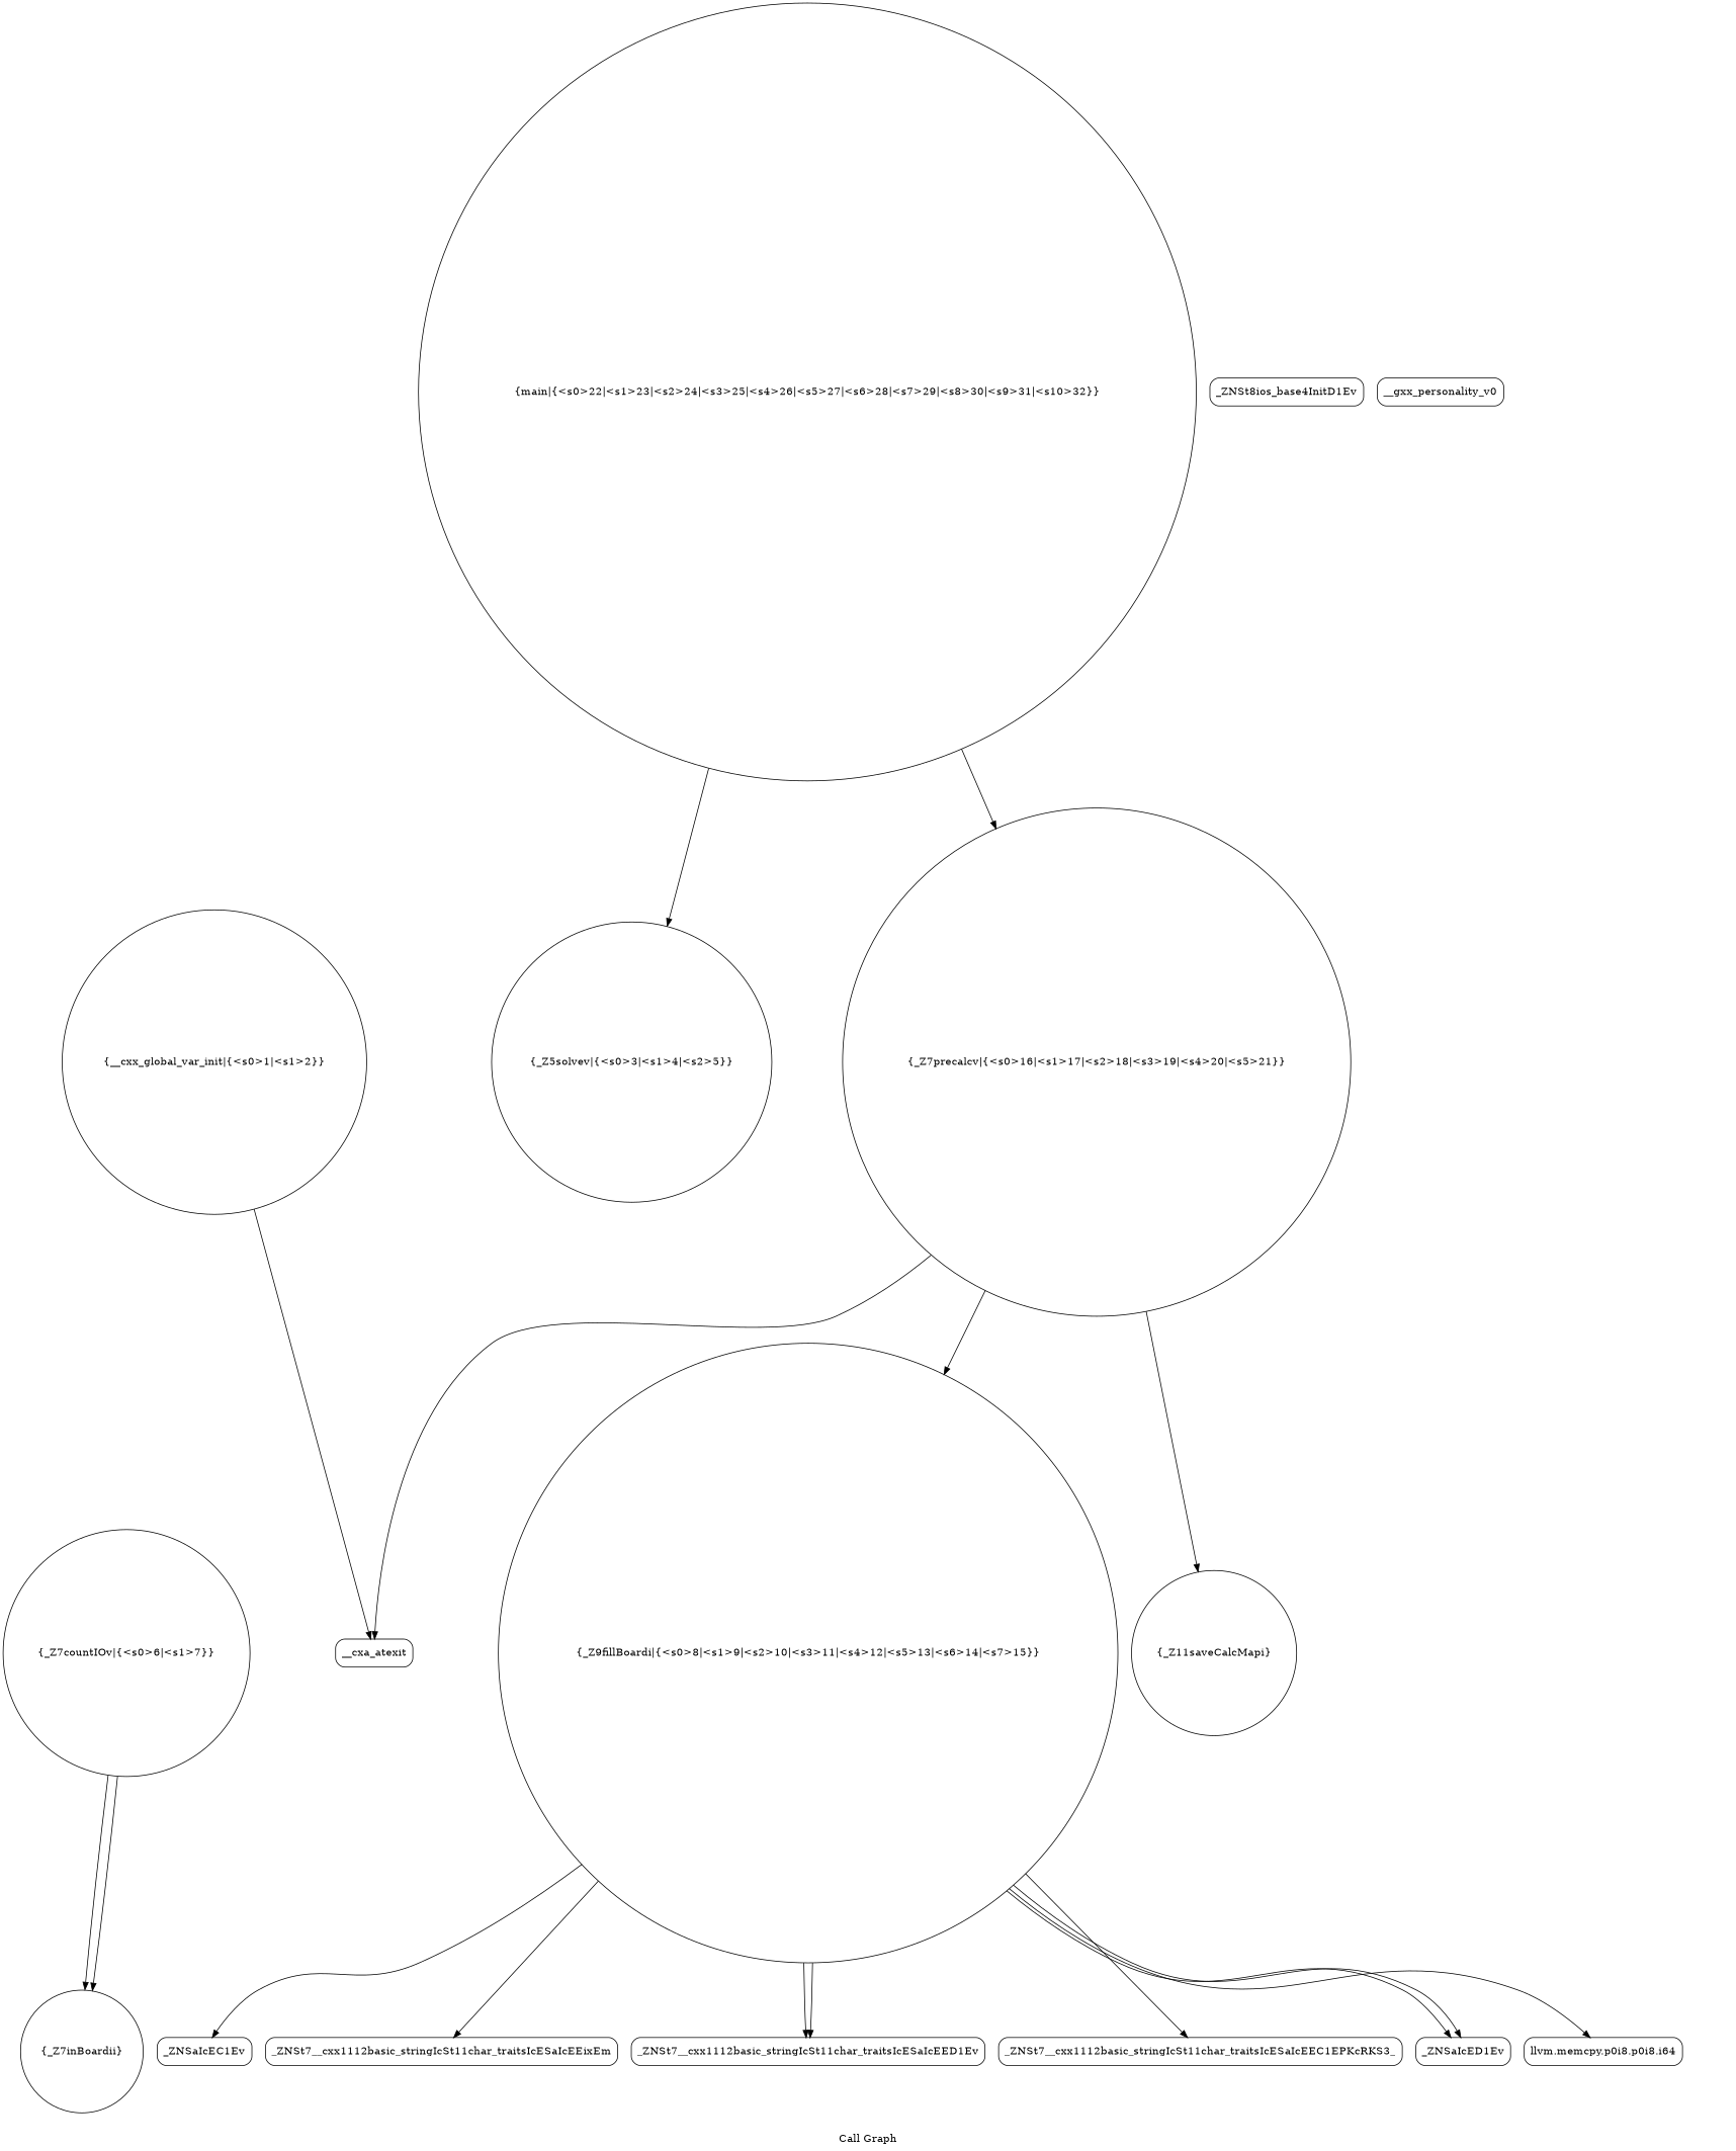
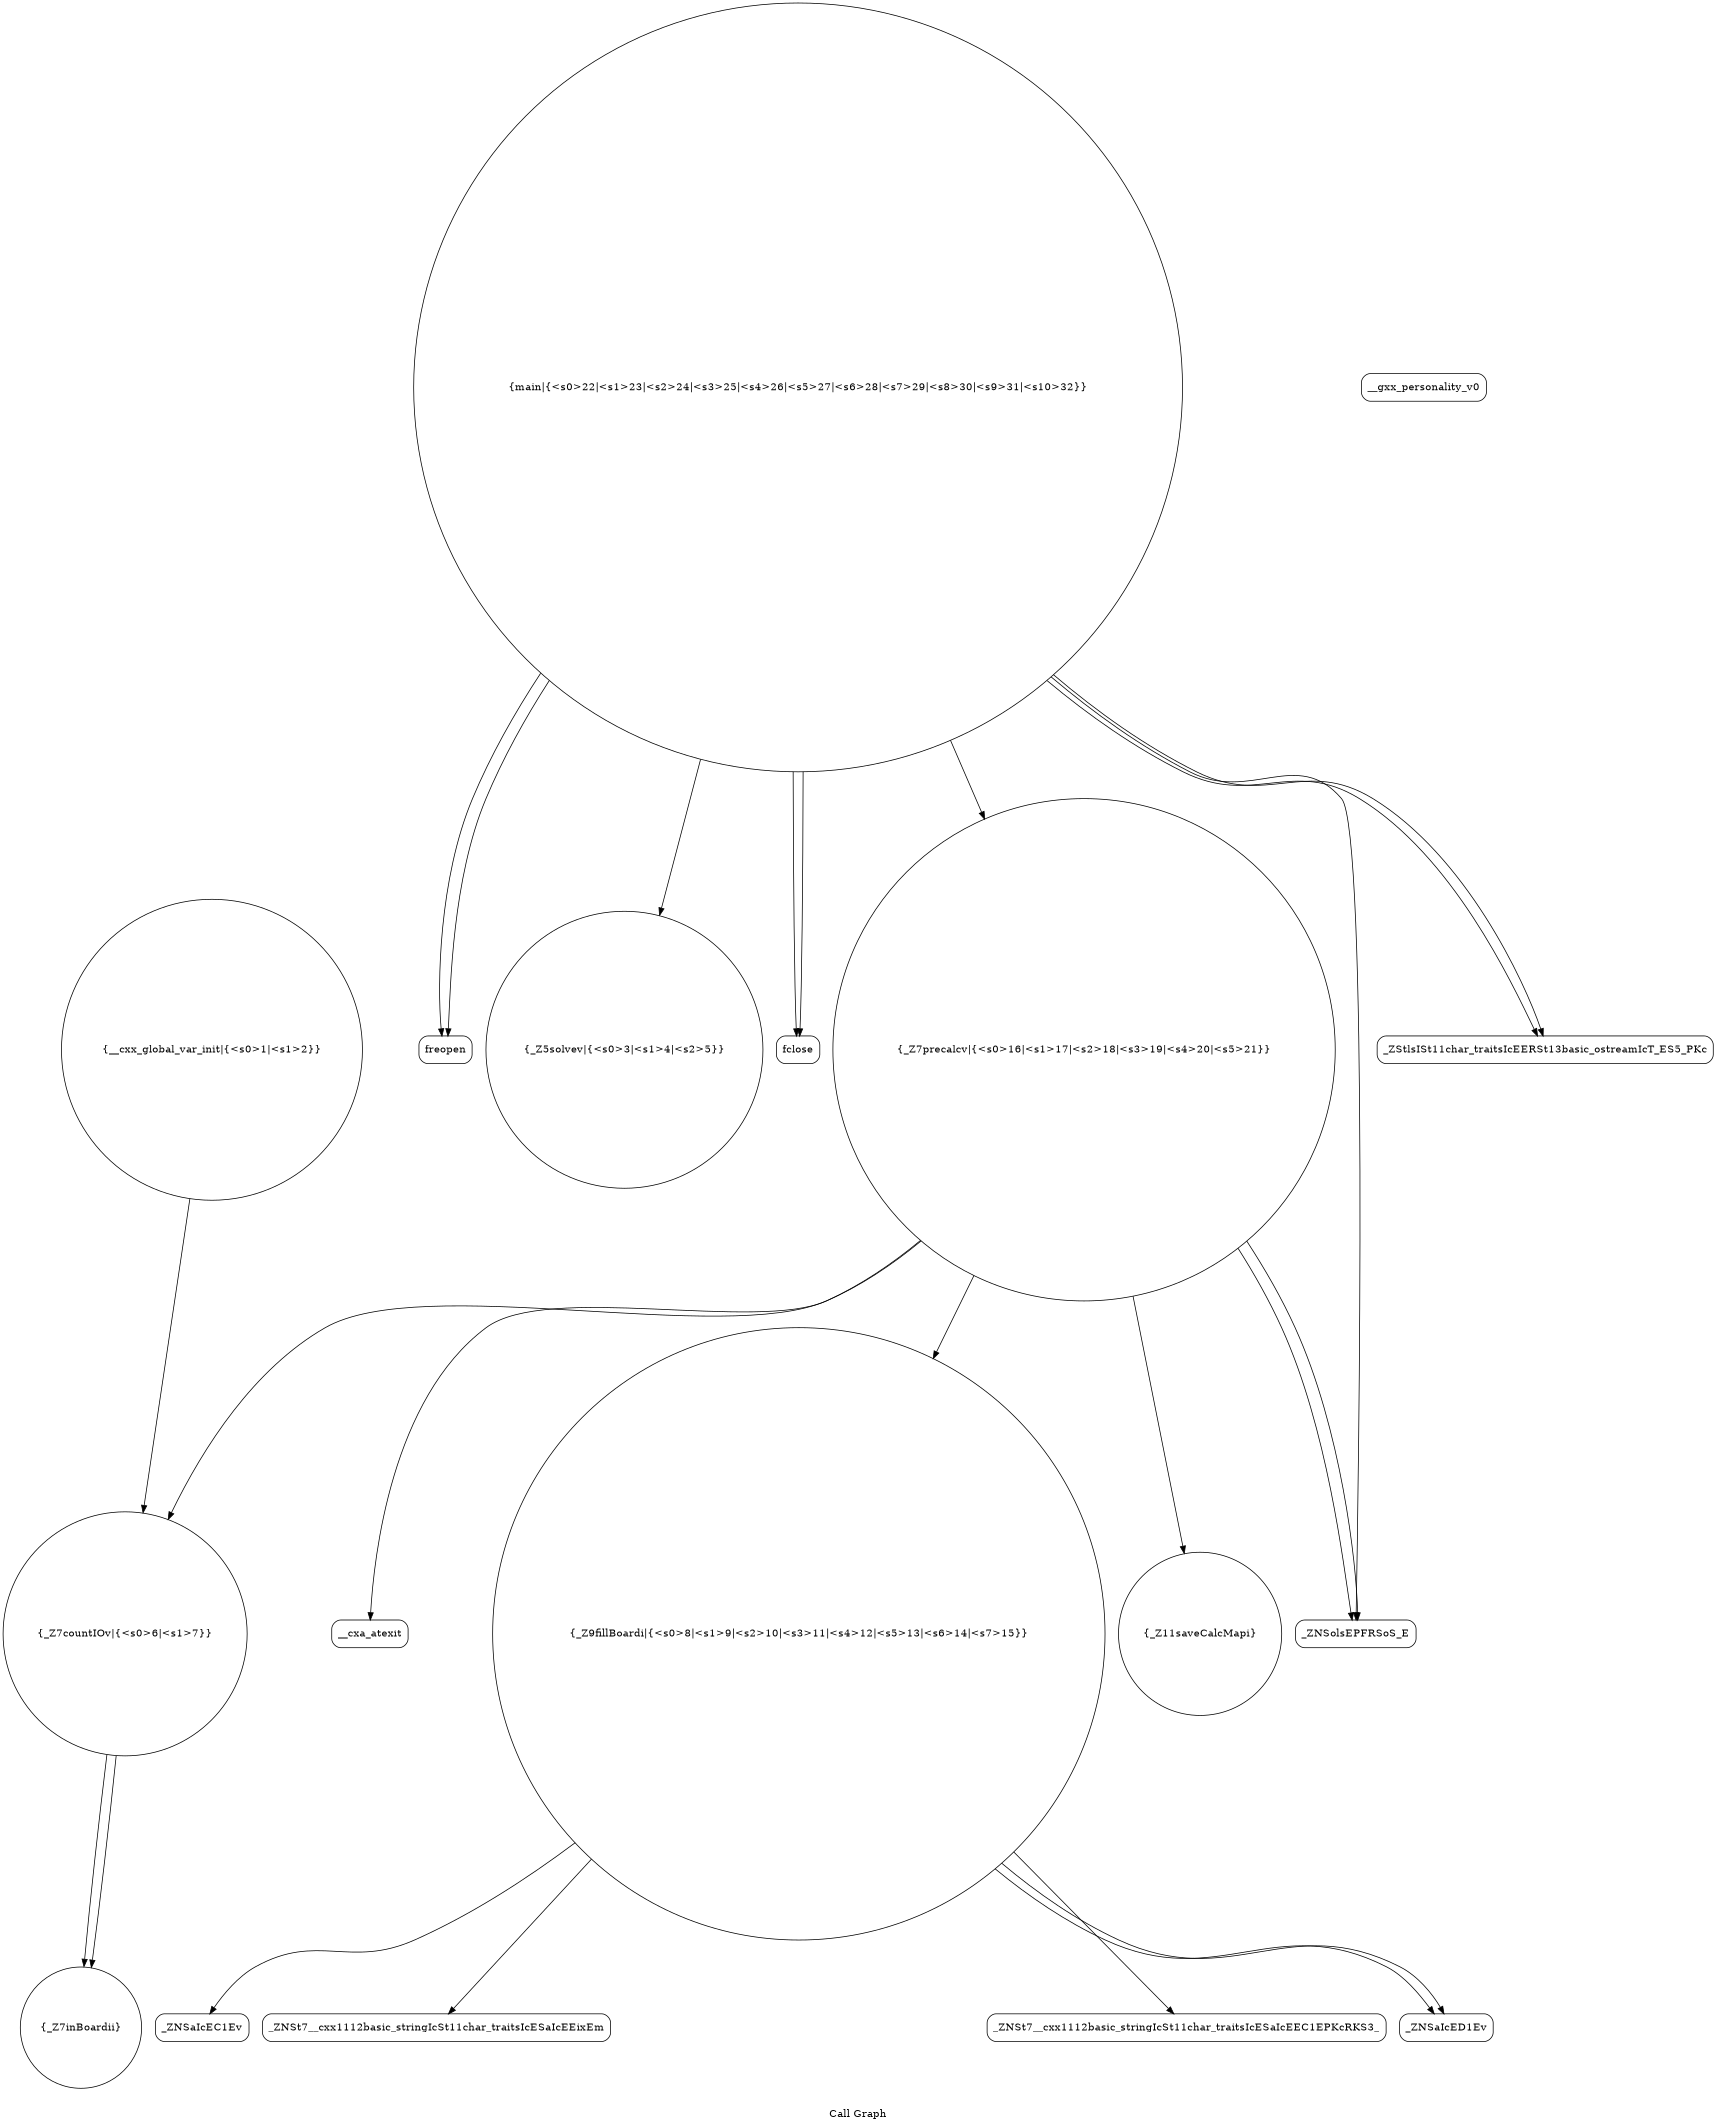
  digraph {
    label="Call Graph"
    node [shape=Mrecord]
    edge [color=black tailport=s1]
    n1 [label="{__cxx_global_var_init|{<s0>1|<s1>2}}" shape=circle]
    n2 [label="{__cxa_atexit}"]
    n3 [label="{_ZNSt7__cxx1112basic_stringIcSt11char_traitsIcESaIcEEC1EPKcRKS3_}"]
-   n5 [label="{_ZNSt8ios_base4InitD1Ev}"]
+   n4 [label="{_ZStlsISt11char_traitsIcEERSt13basic_ostreamIcT_ES5_PKc}"]
    n6 [label="{_Z11saveCalcMapi}" shape=circle]
    n7 [label="{_ZNSaIcED1Ev}"]
+   n8 [label="{freopen}"]
    n9 [label="{_Z5solvev|{<s0>3|<s1>4|<s2>5}}" shape=circle]
+   n10 [label="{_ZNSolsEPFRSoS_E}"]
    n11 [label="{_Z7countIOv|{<s0>6|<s1>7}}" shape=circle]
    n12 [label="{_Z7inBoardii}" shape=circle]
-   n13 [label="{llvm.memcpy.p0i8.p0i8.i64}"]
+   n14 [label="{fclose}"]
    n15 [label="{_ZNSaIcEC1Ev}"]
    n16 [label="{_Z7precalcv|{<s0>16|<s1>17|<s2>18|<s3>19|<s4>20|<s5>21}}" shape=circle]
    n17 [label="{_Z9fillBoardi|{<s0>8|<s1>9|<s2>10|<s3>11|<s4>12|<s5>13|<s6>14|<s7>15}}" shape=circle]
    n18 [label="{_ZNSt7__cxx1112basic_stringIcSt11char_traitsIcESaIcEEixEm}"]
-   n19 [label="{_ZNSt7__cxx1112basic_stringIcSt11char_traitsIcESaIcEED1Ev}"]
    n20 [label="{__gxx_personality_v0}"]
    n21 [label="{main|{<s0>22|<s1>23|<s2>24|<s3>25|<s4>26|<s5>27|<s6>28|<s7>29|<s8>30|<s9>31|<s10>32}}" shape=circle]
-   n1 -> n2
+   n1 -> n11
    n11 -> n12 [tailport=s0]
    n11 -> n12
    n16 -> n2 [tailport=s3]
    n16 -> n6 [tailport=s5]
+   n16 -> n10 [tailport=s2]
+   n16 -> n10 [tailport=s4]
+   n16 -> n11
    n16 -> n17 [tailport=s0]
    n17 -> n3
    n17 -> n7 [tailport=s2]
    n17 -> n7 [tailport=s4]
-   n17 -> n13 [tailport=s6]
    n17 -> n15 [tailport=s0]
    n17 -> n18 [tailport=s3]
-   n17 -> n19 [tailport=s5]
-   n17 -> n19 [tailport=s7]
+   n21 -> n4 [tailport=s4]
+   n21 -> n4 [tailport=s6]
+   n21 -> n8
+   n21 -> n8 [tailport=s2]
    n21 -> n9 [tailport=s7]
+   n21 -> n10 [tailport=s8]
+   n21 -> n14 [tailport=s9]
+   n21 -> n14 [tailport=s10]
    n21 -> n16 [tailport=s0]
  }
